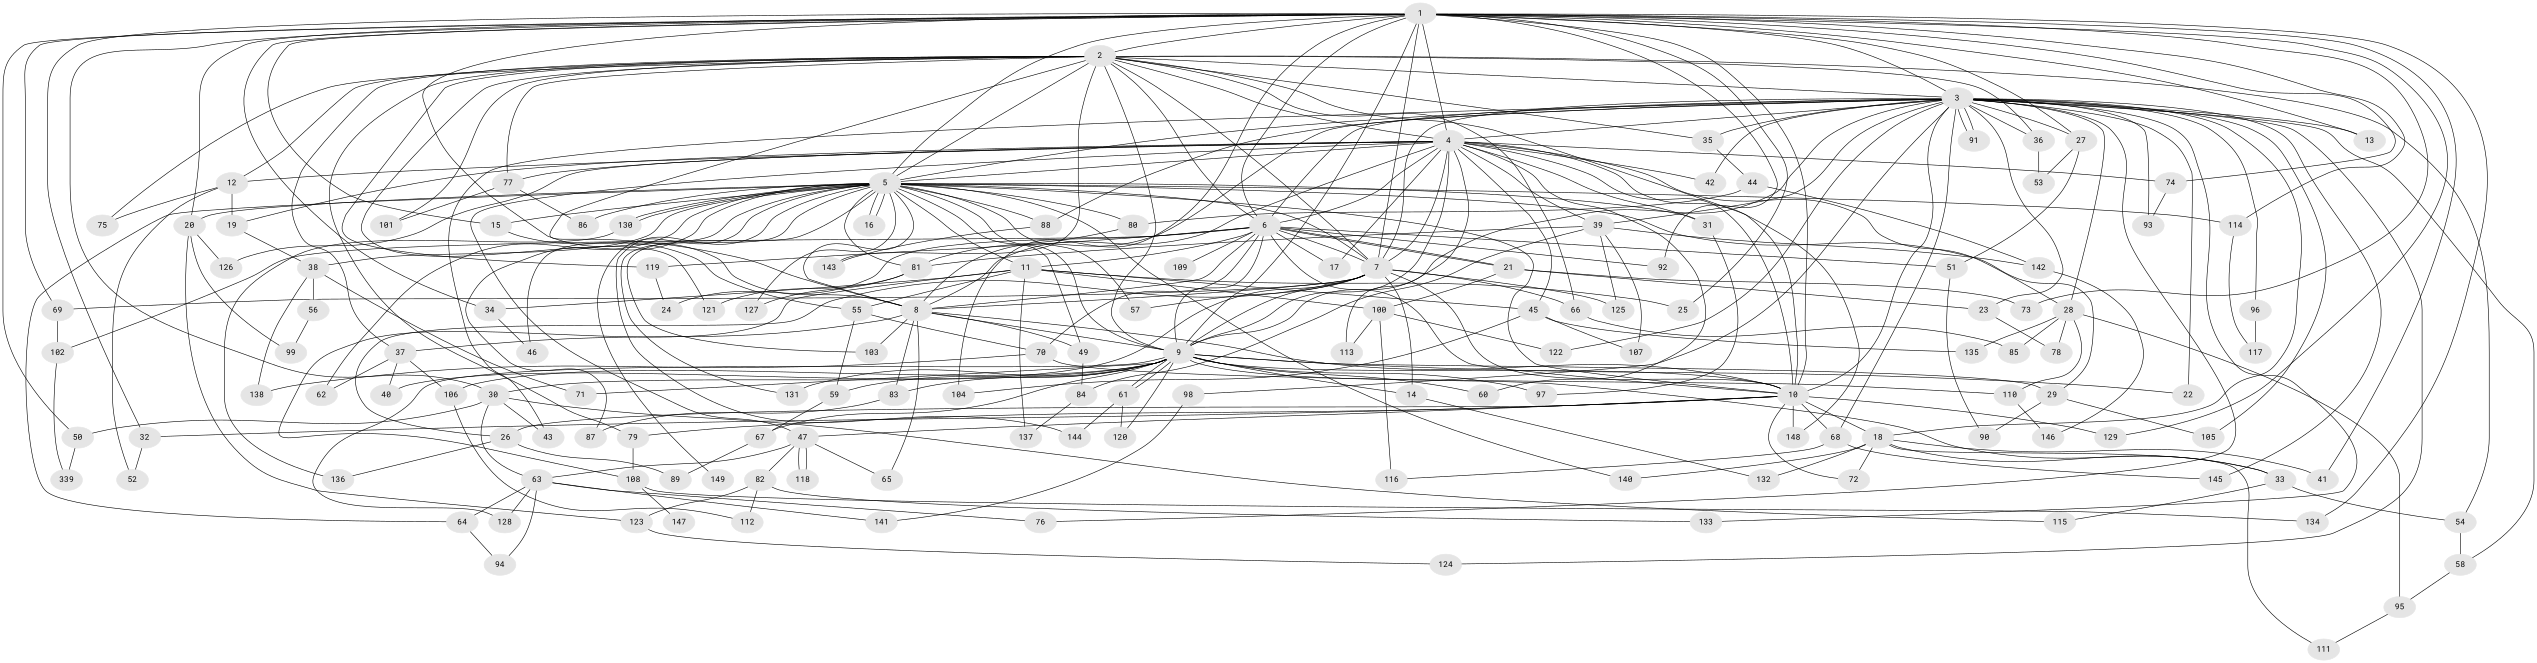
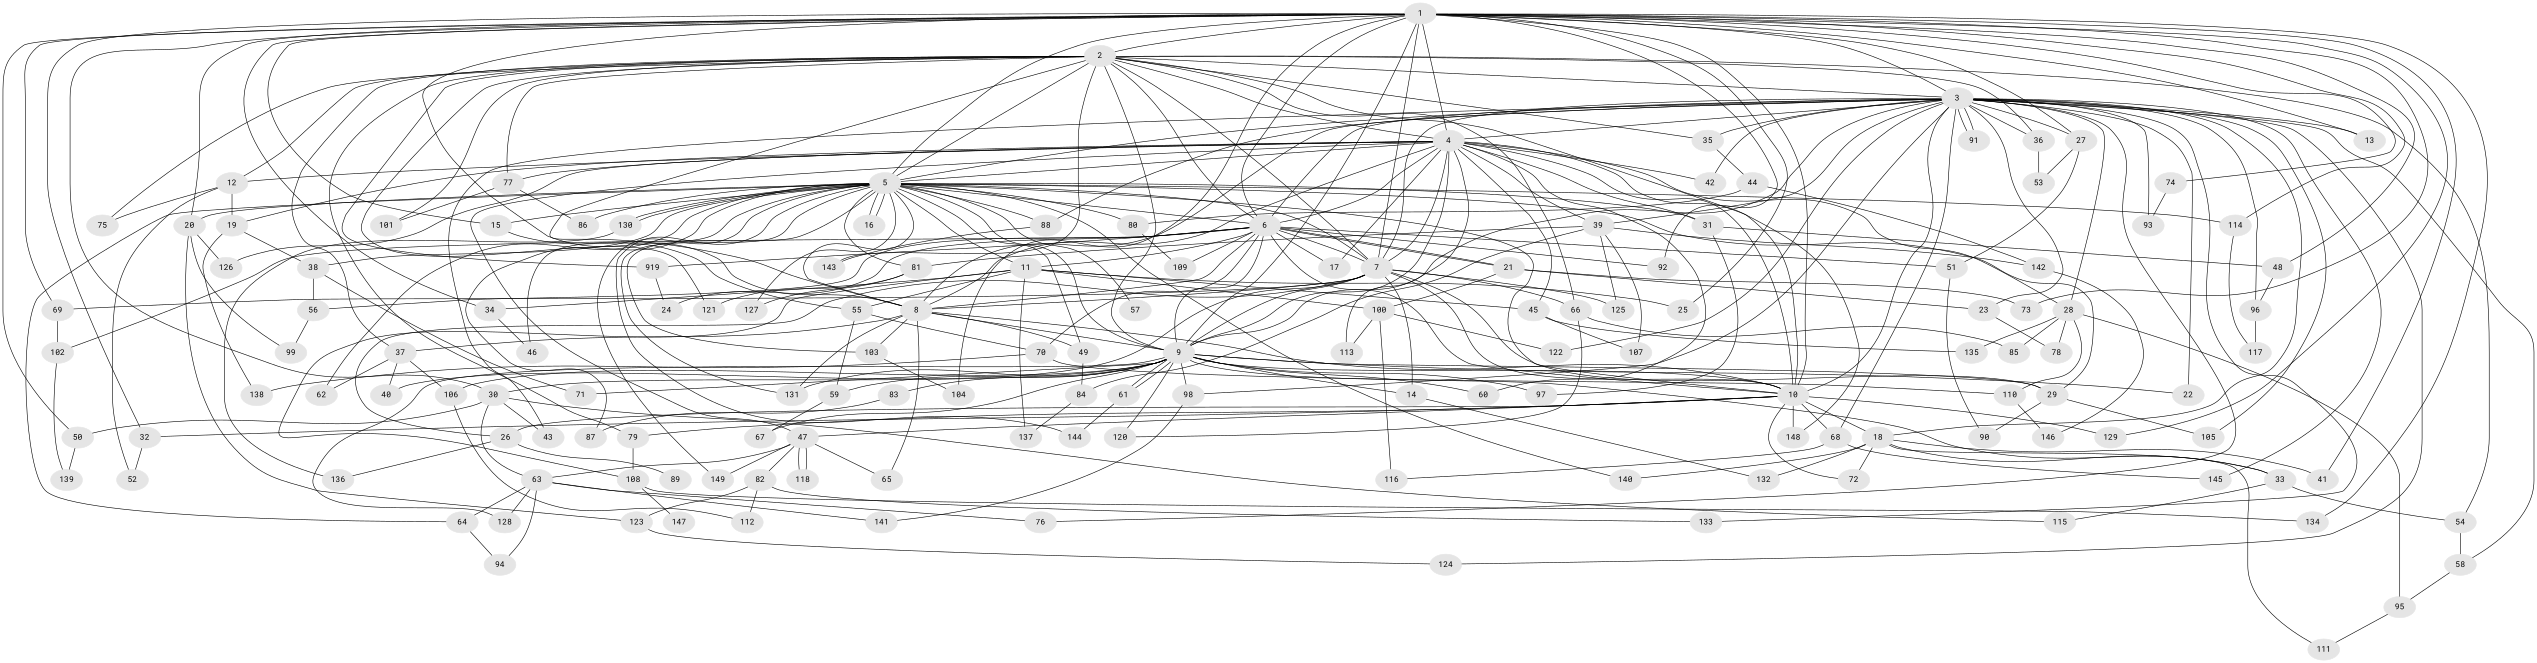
  graph {
    fontname="Roboto Mono"
    node [color=gray90 fontname="Roboto Mono" style=filled]
    edge [fontname="Roboto Mono"]
    1
    2
    3
    4
    5
    6
    7
    8
    9
    10
    13
    15
    20
    25
    27
    30
    32
    34
    41
+   48
    50
    69
    73
    74
    92
    104
    114
    129
    134
    12
    35
    36
    37
    54
    66
    75
    77
    79
    101
-   119
+   119 [label=919]
    121
    143
    18
    22
    23
    28
    39
    42
    43
    58
    68
    76
    88
    91
    93
    96
    98
    105
    122
    124
    133
    145
    17
    19
    31
    45
    47
    60
    113
    126
    148
    11
    16
    29
    38
    46
    49
    57
    62
    64
    80
    81
    86
    87
    103
    127
    130
    131
    140
    144
    149
    21
    24
    51
    56
    70
    102
    109
    14
    26
    40
    125
    65
    83
    33
    59
    61
    67
    71
    97
    106
    120
    128
    72
    55
    99
    123
    53
    63
    115
    52
-   139 [label=339]
+   139
    117
    44
    85
    108
    132
    111
    78
    95
    110
    135
    84
    107
    142
    116
    141
    138
    82
    118
    100
    137
    90
    94
    136
    89
    112
    147
    146
    1 -- 2
    1 -- 3
    1 -- 4
    1 -- 5
    1 -- 6
    1 -- 7
    1 -- 8
    1 -- 9
    1 -- 10
    1 -- 13
    1 -- 15
    1 -- 20
    1 -- 25
    1 -- 27
    1 -- 30
    1 -- 32
    1 -- 34
    1 -- 41
+   1 -- 48
    1 -- 50
    1 -- 69
    1 -- 73
    1 -- 74
    1 -- 92
    1 -- 104
    1 -- 114
    1 -- 129
    1 -- 134
    2 -- 3
    2 -- 4
    2 -- 5
    2 -- 6
    2 -- 7
    2 -- 8
    2 -- 9
    2 -- 10
    2 -- 12
    2 -- 35
    2 -- 36
    2 -- 37
    2 -- 54
    2 -- 66
    2 -- 75
    2 -- 77
    2 -- 79
    2 -- 101
    2 -- 119
    2 -- 121
    2 -- 143
    3 -- 4
    3 -- 5
    3 -- 6
    3 -- 7
    3 -- 8
    3 -- 9
    3 -- 10
    3 -- 13
    3 -- 27
    3 -- 35
    3 -- 36
    3 -- 18
    3 -- 22
    3 -- 23
    3 -- 28
    3 -- 39
    3 -- 42
    3 -- 43
    3 -- 58
    3 -- 68
    3 -- 76
    3 -- 88
    3 -- 91
    3 -- 91
    3 -- 93
    3 -- 96
    3 -- 98
    3 -- 105
    3 -- 122
    3 -- 124
    3 -- 133
    3 -- 145
    4 -- 5
    4 -- 6
    4 -- 7
    4 -- 8
    4 -- 9
    4 -- 10
-   4 -- 74
    4 -- 12
    4 -- 77
    4 -- 28
    4 -- 39
    4 -- 42
    4 -- 17
    4 -- 19
    4 -- 31
    4 -- 45
    4 -- 47
    4 -- 60
    4 -- 113
    4 -- 126
    4 -- 148
+   5 -- 6
    5 -- 7
    5 -- 8
    5 -- 9
    5 -- 10
    5 -- 15
    5 -- 20
    5 -- 114
    5 -- 88
    5 -- 31
    5 -- 11
    5 -- 16
    5 -- 16
    5 -- 29
    5 -- 38
    5 -- 46
    5 -- 49
    5 -- 57
    5 -- 62
    5 -- 64
    5 -- 80
    5 -- 81
    5 -- 86
    5 -- 87
    5 -- 103
    5 -- 127
    5 -- 130
    5 -- 130
    5 -- 131
    5 -- 140
    5 -- 144
    5 -- 149
    6 -- 7
    6 -- 8
    6 -- 9
    6 -- 10
    6 -- 92
    6 -- 119
    6 -- 17
    6 -- 11
    6 -- 21
    6 -- 21
    6 -- 24
    6 -- 51
+   6 -- 56
    6 -- 70
    6 -- 102
    6 -- 109
    7 -- 8
    7 -- 9
    7 -- 10
    7 -- 69
    7 -- 66
-   7 -- 57
+   7 -- 29
    7 -- 14
    7 -- 26
    7 -- 40
    7 -- 125
    8 -- 9
    8 -- 10
    8 -- 37
    8 -- 49
    8 -- 103
    8 -- 65
-   8 -- 83
+   8 -- 131
    9 -- 10
    9 -- 30
    9 -- 22
+   9 -- 98
    9 -- 60
    9 -- 29
    9 -- 131
    9 -- 14
    9 -- 83
    9 -- 33
    9 -- 59
    9 -- 61
    9 -- 61
    9 -- 67
    9 -- 71
    9 -- 97
    9 -- 106
    9 -- 120
    9 -- 128
    10 -- 32
    10 -- 129
    10 -- 79
    10 -- 18
    10 -- 68
    10 -- 47
    10 -- 148
    10 -- 26
    10 -- 72
    15 -- 55
    20 -- 126
    20 -- 99
    20 -- 123
    27 -- 51
    27 -- 53
    30 -- 50
    30 -- 43
    30 -- 63
    30 -- 115
    32 -- 52
    34 -- 46
+   48 -- 96
    50 -- 139
    69 -- 102
    74 -- 93
    114 -- 117
    12 -- 75
    12 -- 19
    12 -- 52
    35 -- 44
    36 -- 53
    37 -- 62
    37 -- 40
    37 -- 106
    54 -- 58
-   61 -- 120
+   66 -- 120
    66 -- 85
    77 -- 101
    77 -- 86
    79 -- 108
    119 -- 24
    18 -- 41
    18 -- 140
    18 -- 33
    18 -- 72
    18 -- 132
    18 -- 111
    23 -- 78
    28 -- 85
    28 -- 78
    28 -- 95
    28 -- 110
    28 -- 135
    39 -- 81
    39 -- 125
    39 -- 84
    39 -- 107
    39 -- 142
    58 -- 95
    68 -- 145
    68 -- 116
    88 -- 143
    96 -- 117
    98 -- 141
    19 -- 38
-   38 -- 138
+   19 -- 138
+   31 -- 48
    31 -- 97
    45 -- 135
    45 -- 107
+   47 -- 149
    47 -- 65
    47 -- 63
    47 -- 82
    47 -- 118
    47 -- 118
    11 -- 25
    11 -- 34
    11 -- 45
    11 -- 55
    11 -- 108
    11 -- 100
    11 -- 137
    29 -- 105
    29 -- 90
    38 -- 56
    38 -- 71
    49 -- 84
    64 -- 94
-   80 -- 81
+   80 -- 109
    81 -- 121
    81 -- 127
-   45 -- 104
+   103 -- 104
    130 -- 136
    21 -- 73
    21 -- 23
    21 -- 100
    51 -- 90
    56 -- 99
    70 -- 110
    70 -- 138
    102 -- 139
    14 -- 132
    26 -- 136
    26 -- 89
    83 -- 87
    33 -- 54
    33 -- 115
    59 -- 67
    61 -- 144
-   67 -- 89
    106 -- 112
    55 -- 70
    55 -- 59
    123 -- 124
    63 -- 76
    63 -- 64
    63 -- 128
    63 -- 141
    63 -- 94
    44 -- 80
    44 -- 142
    108 -- 134
    108 -- 147
    95 -- 111
    110 -- 146
    84 -- 137
    142 -- 146
    82 -- 133
    82 -- 123
    82 -- 112
    100 -- 122
    100 -- 113
    100 -- 116
  }
